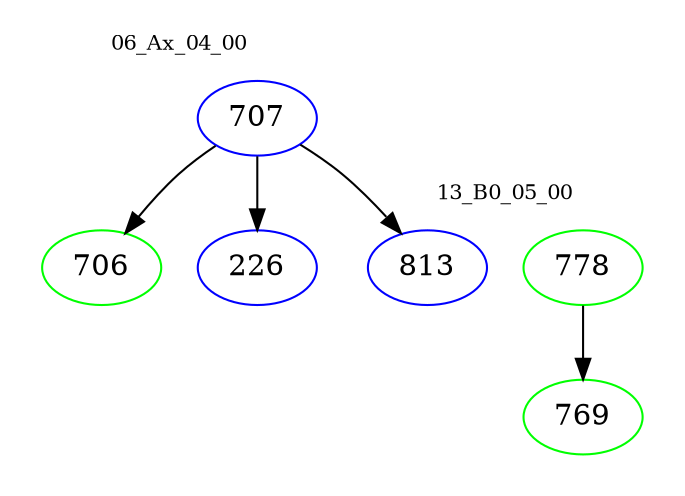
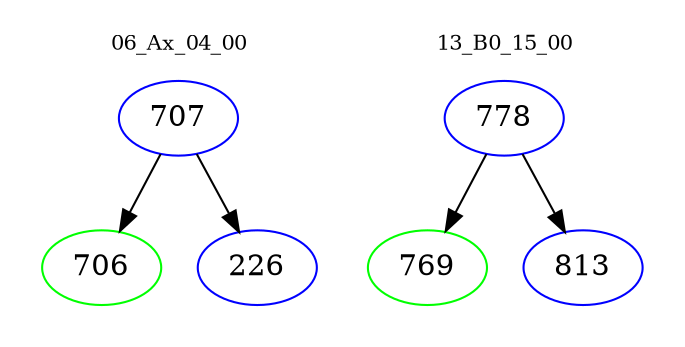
  digraph {
    node [color=blue]
    edge [color=black]
    n1 [label=707]
    n2 [color=green label=706]
    n3 [label=226]
-   n4 [color=green label=778]
+   n4 [label=778]
    n5 [color=green label=769]
    n6 [label=813]
    subgraph cluster_1 {
      color=white
      fontsize=10
      label="06_Ax_04_00"
      n1
      n2
      n3
    }
    subgraph cluster_2 {
      color=white
      fontsize=10
-     label="13_B0_05_00"
+     label="13_B0_15_00"
      n4
      n5
      n6
    }
    n1 -> n2
    n1 -> n3
    n4 -> n5
-   n1 -> n6
+   n4 -> n6
  }
